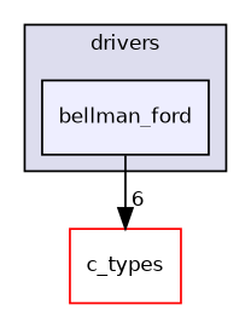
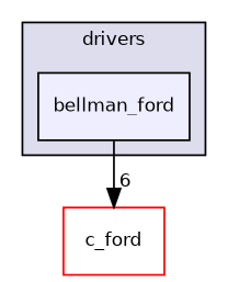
  digraph {
    compound=true
    node [fontname=Helvetica fontsize=10 shape=box style=filled]
    n1 [fillcolor="#eeeeff" label=bellman_ford pencolor=black]
-   n2 [color=red fillcolor=white label=c_types]
+   n2 [color=red fillcolor=white label=c_ford]
    subgraph cluster_1 {
      bgcolor="#ddddee"
      fontname=Helvetica
      fontsize=10
      label=drivers
      pencolor=black
      n1
    }
    n1 -> n2 [headlabel=6 labeldistance=1.5 labelfontname=Helvetica labelfontsize=10]
  }
